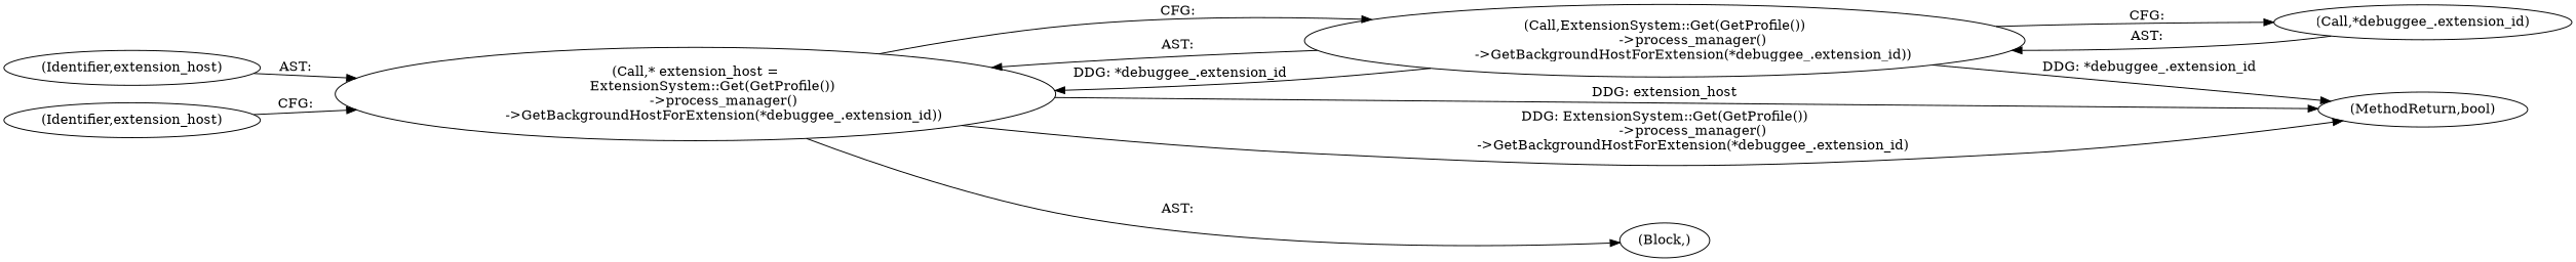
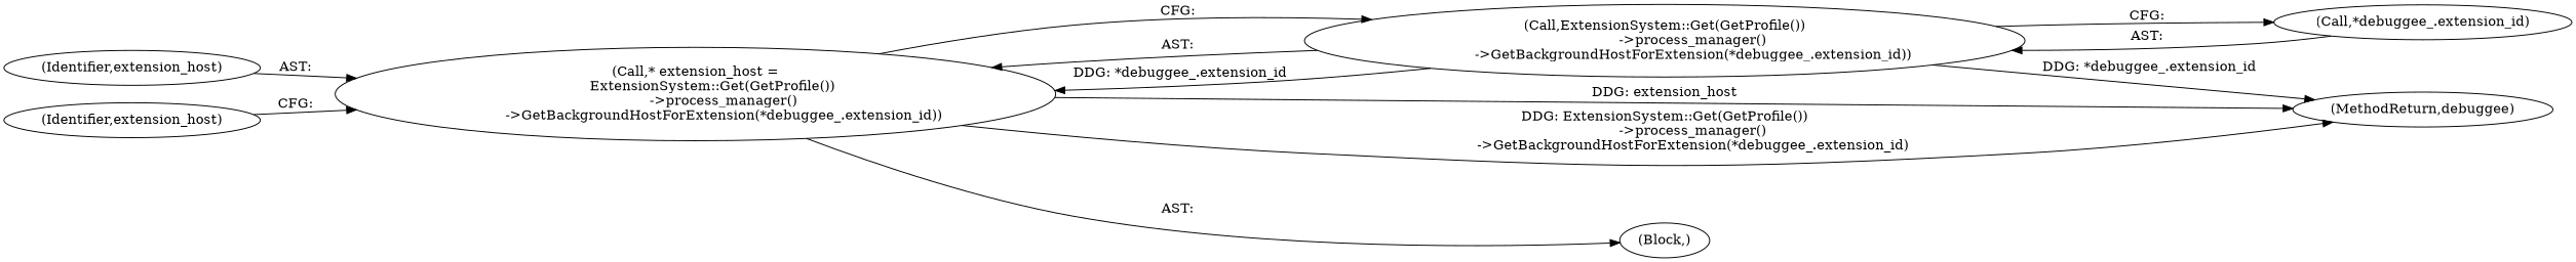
  digraph {
    rankdir=LR
    n1 [label="(Call,* extension_host =\n        ExtensionSystem::Get(GetProfile())\n             ->process_manager()\n             ->GetBackgroundHostForExtension(*debuggee_.extension_id))"]
    n2 [label="(Call,ExtensionSystem::Get(GetProfile())\n             ->process_manager()\n             ->GetBackgroundHostForExtension(*debuggee_.extension_id))"]
-   n3 [label="(MethodReturn,bool)"]
+   n3 [label="(MethodReturn,debuggee)"]
    n4 [label="(Block,)"]
    n5 [label="(Call,*debuggee_.extension_id)"]
    n6 [label="(Identifier,extension_host)"]
    n7 [label="(Identifier,extension_host)"]
    n1 -> n2 [label="CFG: "]
    n1 -> n3 [label="DDG: extension_host"]
    n1 -> n3 [label="DDG: ExtensionSystem::Get(GetProfile())\n             ->process_manager()\n             ->GetBackgroundHostForExtension(*debuggee_.extension_id)"]
    n1 -> n4 [label="AST: "]
    n2 -> n1 [label="AST: "]
    n2 -> n1 [label="DDG: *debuggee_.extension_id"]
    n2 -> n3 [label="DDG: *debuggee_.extension_id"]
    n2 -> n5 [label="CFG: "]
    n5 -> n2 [label="AST: "]
    n6 -> n1 [label="AST: "]
    n7 -> n1 [label="CFG: "]
  }
